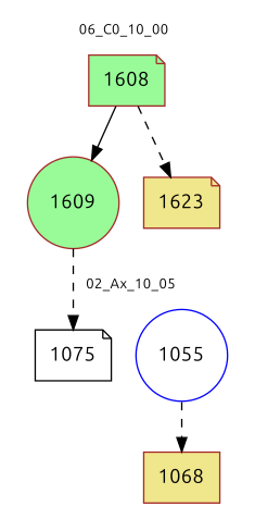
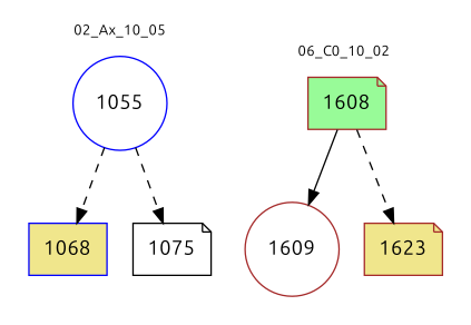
  digraph {
    fontname=Ubuntu
    node [color=brown fillcolor=white fontname=Ubuntu shape=note style=filled]
    edge [color=black fontname=Ubuntu style=dashed]
    n1 [color=blue label=1055 shape=circle]
-   n2 [fillcolor=khaki label=1068 shape=box]
+   n2 [color=blue fillcolor=khaki label=1068 shape=box]
    n3 [color=black label=1075]
    n4 [fillcolor=palegreen label=1608]
-   n5 [fillcolor=palegreen label=1609 shape=circle]
+   n5 [label=1609 shape=circle]
    n6 [fillcolor=khaki label=1623]
    subgraph cluster_1 {
      color=white
      fontsize=10
      label="02_Ax_10_05"
      n1
      n2
      n3
    }
    subgraph cluster_2 {
      color=white
      fontsize=10
-     label="06_C0_10_00"
+     label="06_C0_10_02"
      n4
      n5
      n6
    }
    n1 -> n2
-   n5 -> n3
+   n1 -> n3
    n4 -> n5 [style=solid]
    n4 -> n6
  }
